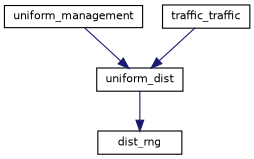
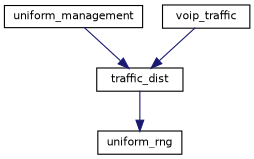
  digraph {
    rankdir=TB
    node [color=black fillcolor=white fontname=Helvetica fontsize=10 shape=record style=filled]
    edge [color=midnightblue fontname=Helvetica fontsize=10 labelfontname=Helvetica labelfontsize=10 style=solid]
    n1 [height=0.2 label=uniform_management width=0.4]
-   n2 [height=0.2 label=uniform_dist width=0.4]
-   n3 [height=0.2 label=traffic_traffic width=0.4]
-   n4 [height=0.2 label=dist_rng width=0.4]
+   n2 [height=0.2 label=traffic_dist width=0.4]
+   n3 [height=0.2 label=voip_traffic width=0.4]
+   n4 [height=0.2 label=uniform_rng width=0.4]
    n1 -> n2
    n2 -> n4
    n3 -> n2
  }
